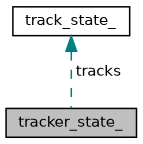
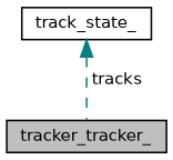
  digraph {
    node [color=black fontname=Helvetica fontsize=10 shape=record style=filled]
-   n1 [fillcolor=grey75 fontcolor=black height=0.2 label=tracker_state_ width=0.4]
+   n1 [fillcolor=grey75 fontcolor=black height=0.2 label=tracker_tracker_ width=0.4]
    n2 [fillcolor=white height=0.2 label=track_state_ width=0.4]
    n2 -> n1 [color=teal dir=back fontname=Helvetica fontsize=10 label=" tracks" labelfontname=Helvetica labelfontsize=10 style=dashed]
  }
